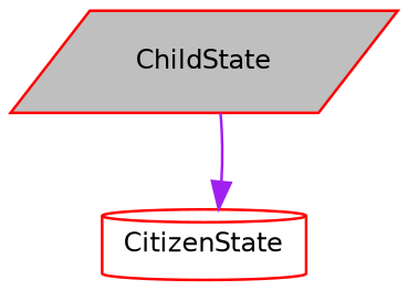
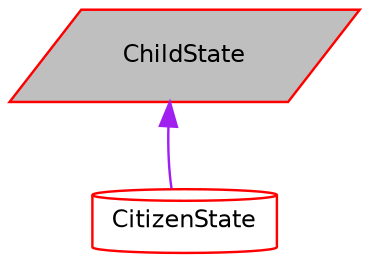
  digraph {
    node [color=red fontname=Helvetica fontsize=10 style=filled]
    n1 [fillcolor=grey75 fontcolor=black height=0.2 label=ChildState shape=parallelogram width=0.4]
    n2 [fillcolor=white height=0.2 label=CitizenState shape=cylinder width=0.4]
-   n2 -> n1 [color=purple dir=back fontname=Helvetica fontsize=10 labelfontname=Helvetica labelfontsize=10 style=solid]
+   n1 -> n2 [color=purple dir=back fontname=Helvetica fontsize=10 labelfontname=Helvetica labelfontsize=10 style=solid]
  }
